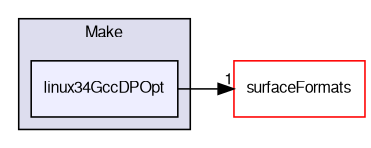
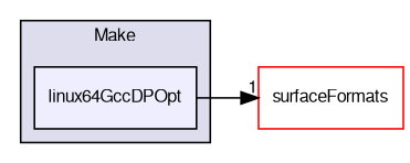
  digraph {
    compound=true
    rankdir=LR
    node [fontname=FreeSans fontsize=10 shape=box]
-   n1 [fillcolor="#eeeeff" label=linux34GccDPOpt pencolor=black style=filled]
+   n1 [fillcolor="#eeeeff" label=linux64GccDPOpt pencolor=black style=filled]
    n2 [color=red label=surfaceFormats]
    subgraph cluster_1 {
      bgcolor="#ddddee"
      fontname=FreeSans
      fontsize=10
      label=Make
      pencolor=black
      n1
    }
    n1 -> n2 [headlabel=1 labeldistance=1.5 labelfontname=FreeSans labelfontsize=10]
  }
